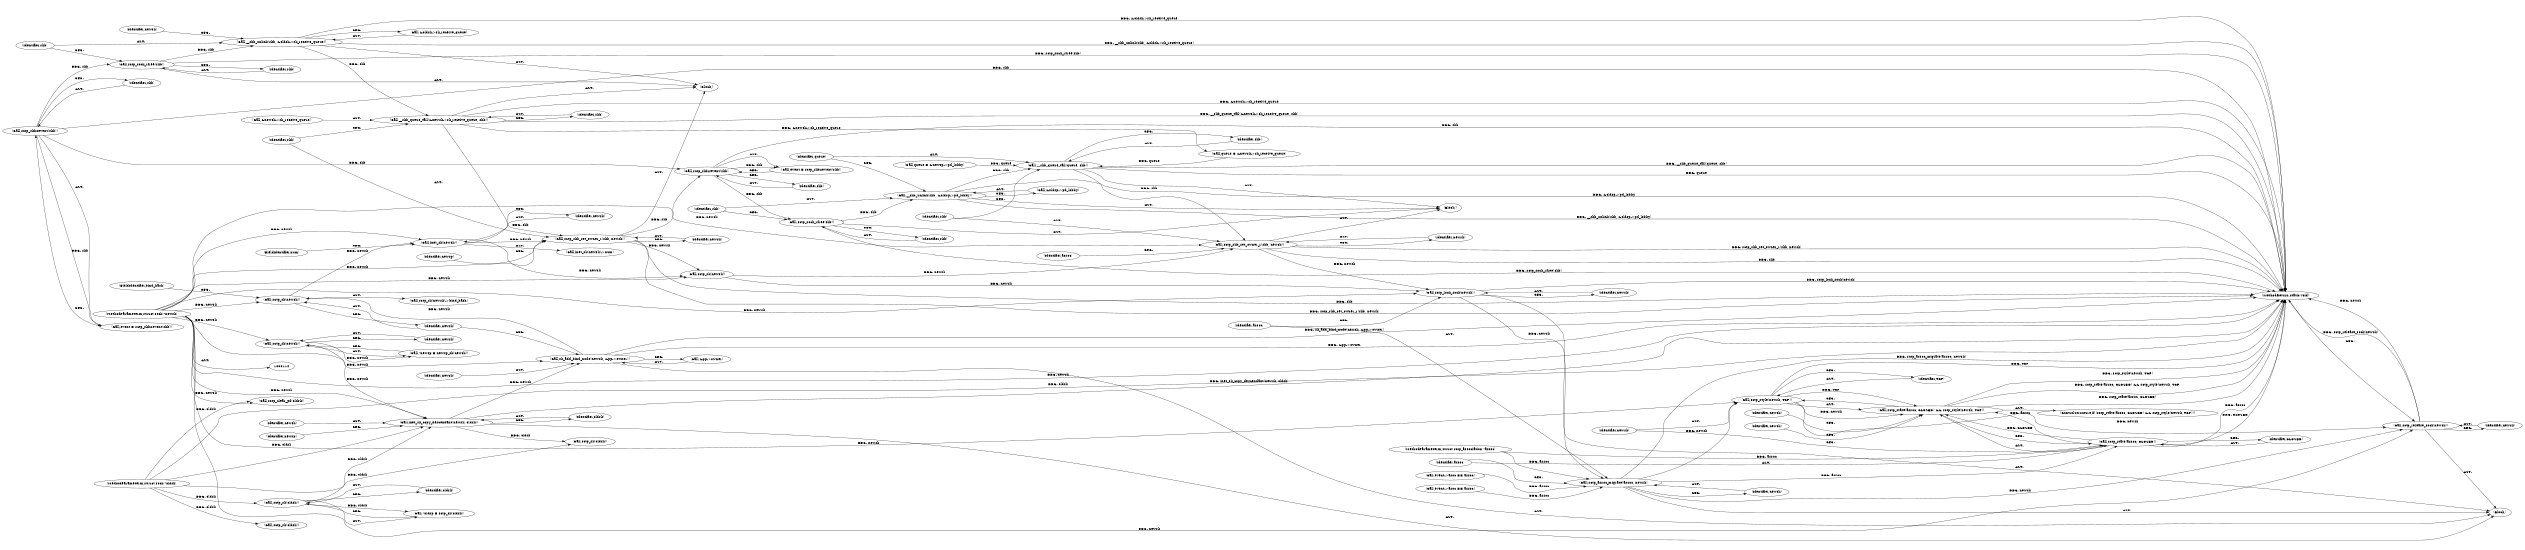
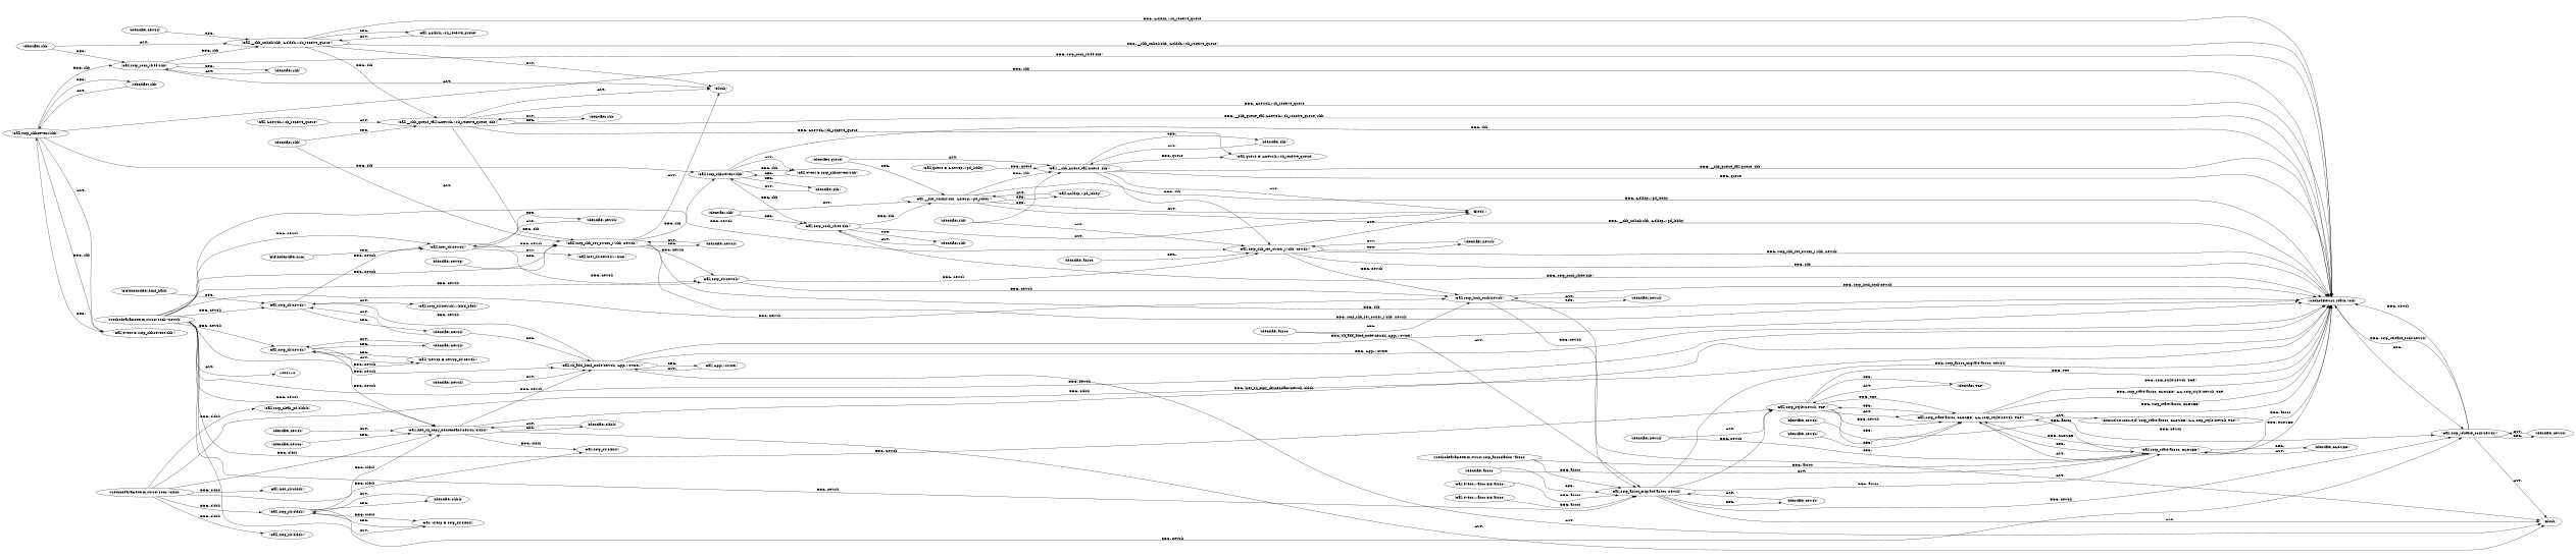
  digraph {
    rankdir=LR
    n1 [label="(Call,__skb_unlink(skb, &oldsp->pd_lobby))"]
    n2 [label="(Call,__skb_queue_tail(queue, skb))"]
    n3 [label="(MethodReturn,static void)"]
    n4 [label="(Call,&oldsp->pd_lobby)"]
    n5 [label="(Block,)"]
    n6 [label="(Call,sctp_skb_set_owner_r(skb, newsk))"]
    n7 [label="(Identifier,skb)"]
    n8 [label="(Call,sctp_release_sock(newsk))"]
    n9 [label="(Call,sctp_sock_rfree(skb))"]
    n10 [label="(Identifier,skb)"]
    n11 [label="(Call,sctp_skb2event(skb))"]
    n12 [label="(Call,event = sctp_skb2event(skb))"]
    n13 [label="(Identifier,skb)"]
    n14 [label="(Call,sctp_skb2event(skb))"]
    n15 [label="(Call,sctp_sock_rfree(skb))"]
    n16 [label="(Identifier,skb)"]
    n17 [label="(Call,event = sctp_skb2event(skb))"]
    n18 [label="(Block,)"]
    n19 [label="(Call,__skb_unlink(skb, &oldsk->sk_receive_queue))"]
    n20 [label="(Identifier,skb)"]
    n21 [label="(Call,sctp_skb_set_owner_r(skb, newsk))"]
    n22 [label="(Call,sctp_sk(newsk))"]
    n23 [label="(Identifier,newsk)"]
    n24 [label="(Call,sctp_lock_sock(newsk))"]
    n25 [label="(Call,__skb_queue_tail(&newsk->sk_receive_queue, skb))"]
    n26 [label="(Call,queue = &newsk->sk_receive_queue)"]
    n27 [label="(Identifier,skb)"]
    n28 [label="(Call,&oldsk->sk_receive_queue)"]
    n29 [label="(Call,inet_sk(newsk))"]
    n30 [label="(Call,inet_sk(newsk)->num)"]
    n31 [label="(Identifier,newsk)"]
    n32 [label="(Call,sctp_sk(newsk))"]
    n33 [label="(Identifier,newsk)"]
    n34 [label="(Call,sctp_sk(newsk)->bind_hash)"]
    n35 [label="(Call,sk_add_bind_node(newsk, &pp->owner))"]
    n36 [label="(Block,)"]
    n37 [label="(Call,&pp->owner)"]
    n38 [label="(Call,inet_sk_copy_descendant(newsk, oldsk))"]
    n39 [label="(Identifier,oldsk)"]
    n40 [label="(Call,sctp_sk(oldsk))"]
    n41 [label="(Call,sctp_sk(newsk))"]
    n42 [label="(Call,*newsp = newsp_sk(newsk))"]
    n43 [label="(Identifier,newsk)"]
    n44 [label="(MethodParameterIn,struct sock *newsk)"]
    n45 [label="(Call,sctp_assoc_migrate(assoc, newsk))"]
    n46 [label="(Call,sctp_style(newsk, TCP))"]
    1000114
    n48 [label="(Identifier,newsk)"]
    n49 [label="(Identifier,newsk)"]
    n50 [label="(Call,sctp_state(assoc, CLOSED))"]
    n51 [label="(Identifier,newsk)"]
    n52 [label="(Call,sctp_state(assoc, CLOSED) && sctp_style(newsk, TCP))"]
    n53 [label="(Identifier,TCP)"]
    n54 [label="(Identifier,newsk)"]
    n55 [label="(Call,sctp_sk(oldsk))"]
    n56 [label="(Identifier,oldsk)"]
    n57 [label="(Call,*oldsp = sctp_sk(oldsk))"]
    n58 [label="(MethodParameterIn,struct sock *oldsk)"]
    n59 [label="(Call,sctp_sk(oldsk))"]
+   n60 [label="(Call,inet_sk(oldsk))"]
    n61 [label="(Call,sctp_clear_pd(oldsk))"]
    n62 [label="(Identifier,CLOSED)"]
    n63 [label="(ControlStructure,if (sctp_state(assoc, CLOSED) && sctp_style(newsk, TCP)))"]
    n64 [label="(FieldIdentifier,num)"]
    n65 [label="(Identifier,queue)"]
    n66 [label="(FieldIdentifier,bind_hash)"]
    n67 [label="(Call,queue = &newsp->pd_lobby)"]
    n68 [label="(Identifier,assoc)"]
    n69 [label="(Identifier,newsk)"]
    n70 [label="(Identifier,assoc)"]
    n71 [label="(Call,&newsk->sk_receive_queue)"]
    n72 [label="(Identifier,newsk)"]
    n73 [label="(Identifier,skb)"]
    n74 [label="(Identifier,newsk)"]
    n75 [label="(Identifier,newsk)"]
    n76 [label="(Identifier,newsp)"]
    n77 [label="(Identifier,skb)"]
    n78 [label="(Identifier,skb)"]
    n79 [label="(Call,event->asoc == assoc)"]
    n80 [label="(Identifier,assoc)"]
    n81 [label="(Identifier,newsk)"]
    n82 [label="(Identifier,newsk)"]
    n83 [label="(MethodParameterIn,struct sctp_association *assoc)"]
    n84 [label="(Identifier,newsp)"]
    n85 [label="(Identifier,skb)"]
    n86 [label="(Call,event->asoc == assoc)"]
    n1 -> n2 [label="DDG: skb"]
    n1 -> n3 [label="DDG: __skb_unlink(skb, &oldsp->pd_lobby)"]
    n1 -> n3 [label="DDG: &oldsp->pd_lobby"]
    n1 -> n4 [label="CFG: "]
    n1 -> n5 [label="AST: "]
    n2 -> n3 [label="DDG: __skb_queue_tail(queue, skb)"]
    n2 -> n3 [label="DDG: queue"]
    n2 -> n5 [label="AST: "]
    n2 -> n6 [label="DDG: skb"]
    n2 -> n7 [label="CFG: "]
    n3 -> n8 [label="CFG: "]
    n4 -> n1 [label="AST: "]
    n6 -> n3 [label="DDG: skb"]
    n6 -> n3 [label="DDG: sctp_skb_set_owner_r(skb, newsk)"]
    n6 -> n5 [label="AST: "]
    n6 -> n24 [label="DDG: newsk"]
    n6 -> n48 [label="CFG: "]
    n7 -> n2 [label="AST: "]
    n8 -> n3 [label="DDG: newsk"]
    n8 -> n3 [label="DDG: sctp_release_sock(newsk)"]
    n8 -> n36 [label="AST: "]
    n8 -> n54 [label="CFG: "]
    n9 -> n1 [label="DDG: skb"]
    n9 -> n3 [label="DDG: sctp_sock_rfree(skb)"]
    n9 -> n5 [label="AST: "]
    n9 -> n10 [label="CFG: "]
    n10 -> n9 [label="AST: "]
    n11 -> n3 [label="DDG: skb"]
    n11 -> n9 [label="DDG: skb"]
    n11 -> n12 [label="AST: "]
    n11 -> n12 [label="DDG: skb"]
    n11 -> n13 [label="CFG: "]
    n12 -> n11 [label="CFG: "]
    n13 -> n11 [label="AST: "]
    n14 -> n3 [label="DDG: skb"]
    n14 -> n11 [label="DDG: skb"]
    n14 -> n15 [label="DDG: skb"]
    n14 -> n16 [label="CFG: "]
    n14 -> n17 [label="AST: "]
    n14 -> n17 [label="DDG: skb"]
    n15 -> n3 [label="DDG: sctp_sock_rfree(skb)"]
    n15 -> n18 [label="AST: "]
    n15 -> n19 [label="DDG: skb"]
    n15 -> n20 [label="CFG: "]
    n16 -> n14 [label="AST: "]
    n17 -> n14 [label="CFG: "]
    n19 -> n3 [label="DDG: &oldsk->sk_receive_queue"]
    n19 -> n3 [label="DDG: __skb_unlink(skb, &oldsk->sk_receive_queue)"]
    n19 -> n18 [label="AST: "]
    n19 -> n25 [label="DDG: skb"]
    n19 -> n28 [label="CFG: "]
    n20 -> n15 [label="AST: "]
    n21 -> n3 [label="DDG: sctp_skb_set_owner_r(skb, newsk)"]
    n21 -> n3 [label="DDG: skb"]
    n21 -> n11 [label="DDG: skb"]
    n21 -> n18 [label="AST: "]
    n21 -> n22 [label="DDG: newsk"]
    n21 -> n23 [label="CFG: "]
    n22 -> n6 [label="DDG: newsk"]
    n22 -> n24 [label="DDG: newsk"]
    n23 -> n21 [label="AST: "]
    n24 -> n3 [label="DDG: sctp_lock_sock(newsk)"]
    n24 -> n36 [label="AST: "]
    n24 -> n45 [label="DDG: newsk"]
    n24 -> n49 [label="CFG: "]
    n25 -> n3 [label="DDG: __skb_queue_tail(&newsk->sk_receive_queue, skb)"]
    n25 -> n3 [label="DDG: &newsk->sk_receive_queue"]
    n25 -> n18 [label="AST: "]
    n25 -> n21 [label="DDG: skb"]
    n25 -> n26 [label="DDG: &newsk->sk_receive_queue"]
    n25 -> n27 [label="CFG: "]
-   n26 -> n2 [label="DDG: queue"]
+   n2 -> n26 [label="DDG: queue"]
    n27 -> n25 [label="AST: "]
    n28 -> n19 [label="AST: "]
    n29 -> n21 [label="DDG: newsk"]
    n29 -> n22 [label="DDG: newsk"]
    n29 -> n30 [label="AST: "]
    n29 -> n31 [label="CFG: "]
    n31 -> n29 [label="AST: "]
    n32 -> n29 [label="DDG: newsk"]
    n32 -> n33 [label="CFG: "]
    n32 -> n34 [label="AST: "]
    n33 -> n32 [label="AST: "]
    n33 -> n35 [label="CFG: "]
    n35 -> n3 [label="DDG: &pp->owner"]
    n35 -> n3 [label="DDG: sk_add_bind_node(newsk, &pp->owner)"]
    n35 -> n32 [label="DDG: newsk"]
    n35 -> n36 [label="AST: "]
    n35 -> n37 [label="CFG: "]
    n37 -> n35 [label="AST: "]
    n38 -> n3 [label="DDG: inet_sk_copy_descendant(newsk, oldsk)"]
    n38 -> n35 [label="DDG: newsk"]
    n38 -> n36 [label="AST: "]
    n38 -> n39 [label="CFG: "]
    n38 -> n40 [label="DDG: oldsk"]
    n39 -> n38 [label="AST: "]
    n41 -> n38 [label="DDG: newsk"]
    n41 -> n42 [label="AST: "]
    n41 -> n42 [label="DDG: newsk"]
    n41 -> n43 [label="CFG: "]
    n42 -> n41 [label="CFG: "]
    n43 -> n41 [label="AST: "]
    n44 -> n3 [label="DDG: newsk"]
    n44 -> n6 [label="DDG: newsk"]
    n44 -> n8 [label="DDG: newsk"]
    n44 -> n21 [label="DDG: newsk"]
    n44 -> n22 [label="DDG: newsk"]
    n44 -> n24 [label="DDG: newsk"]
    n44 -> n29 [label="DDG: newsk"]
    n44 -> n32 [label="DDG: newsk"]
    n44 -> n35 [label="DDG: newsk"]
    n44 -> n38 [label="DDG: newsk"]
    n44 -> n41 [label="DDG: newsk"]
-   n44 -> n61 [label="DDG: newsk"]
+   n44 -> n45 [label="DDG: newsk"]
    n44 -> n46 [label="DDG: newsk"]
    n44 -> 1000114 [label="AST: "]
    n45 -> n3 [label="DDG: sctp_assoc_migrate(assoc, newsk)"]
    n45 -> n8 [label="DDG: newsk"]
    n45 -> n36 [label="AST: "]
    n45 -> n46 [label="DDG: newsk"]
    n45 -> n50 [label="DDG: assoc"]
    n45 -> n51 [label="CFG: "]
    n46 -> n3 [label="DDG: TCP"]
    n46 -> n8 [label="DDG: newsk"]
    n46 -> n52 [label="AST: "]
    n46 -> n52 [label="DDG: newsk"]
    n46 -> n52 [label="DDG: TCP"]
    n46 -> n53 [label="CFG: "]
    n48 -> n6 [label="AST: "]
    n49 -> n24 [label="AST: "]
    n50 -> n3 [label="DDG: CLOSED"]
    n50 -> n3 [label="DDG: assoc"]
    n50 -> n52 [label="AST: "]
    n50 -> n52 [label="DDG: assoc"]
    n50 -> n52 [label="DDG: CLOSED"]
    n50 -> n62 [label="CFG: "]
    n51 -> n45 [label="AST: "]
    n52 -> n3 [label="DDG: sctp_style(newsk, TCP)"]
    n52 -> n3 [label="DDG: sctp_state(assoc, CLOSED) && sctp_style(newsk, TCP)"]
    n52 -> n3 [label="DDG: sctp_state(assoc, CLOSED)"]
    n52 -> n46 [label="CFG: "]
    n52 -> n50 [label="CFG: "]
    n52 -> n63 [label="AST: "]
    n53 -> n46 [label="AST: "]
    n54 -> n8 [label="AST: "]
    n55 -> n38 [label="DDG: oldsk"]
    n55 -> n56 [label="CFG: "]
    n55 -> n57 [label="AST: "]
    n55 -> n57 [label="DDG: oldsk"]
    n56 -> n55 [label="AST: "]
    n57 -> n55 [label="CFG: "]
    n58 -> n3 [label="DDG: oldsk"]
    n58 -> n38 [label="DDG: oldsk"]
    n58 -> n40 [label="DDG: oldsk"]
    n58 -> n55 [label="DDG: oldsk"]
    n58 -> n59 [label="DDG: oldsk"]
+   n58 -> n60 [label="DDG: oldsk"]
    n58 -> n61 [label="DDG: oldsk"]
    n62 -> n50 [label="AST: "]
    n64 -> n29 [label="CFG: "]
    n65 -> n1 [label="CFG: "]
    n65 -> n2 [label="AST: "]
    n66 -> n32 [label="CFG: "]
    n67 -> n2 [label="DDG: queue"]
    n68 -> n45 [label="CFG: "]
    n68 -> n50 [label="AST: "]
    n69 -> n38 [label="AST: "]
    n70 -> n6 [label="CFG: "]
    n71 -> n25 [label="AST: "]
    n72 -> n19 [label="CFG: "]
    n73 -> n15 [label="CFG: "]
    n73 -> n19 [label="AST: "]
    n74 -> n46 [label="AST: "]
    n74 -> n50 [label="CFG: "]
    n75 -> n35 [label="AST: "]
    n76 -> n21 [label="CFG: "]
    n77 -> n21 [label="AST: "]
    n77 -> n25 [label="CFG: "]
    n78 -> n1 [label="AST: "]
    n78 -> n9 [label="CFG: "]
    n79 -> n45 [label="DDG: assoc"]
    n80 -> n24 [label="CFG: "]
    n80 -> n45 [label="AST: "]
    n81 -> n52 [label="CFG: "]
    n82 -> n52 [label="CFG: "]
    n83 -> n45 [label="DDG: assoc"]
    n83 -> n50 [label="DDG: assoc"]
    n84 -> n38 [label="CFG: "]
    n85 -> n2 [label="CFG: "]
    n85 -> n6 [label="AST: "]
    n86 -> n45 [label="DDG: assoc"]
  }
